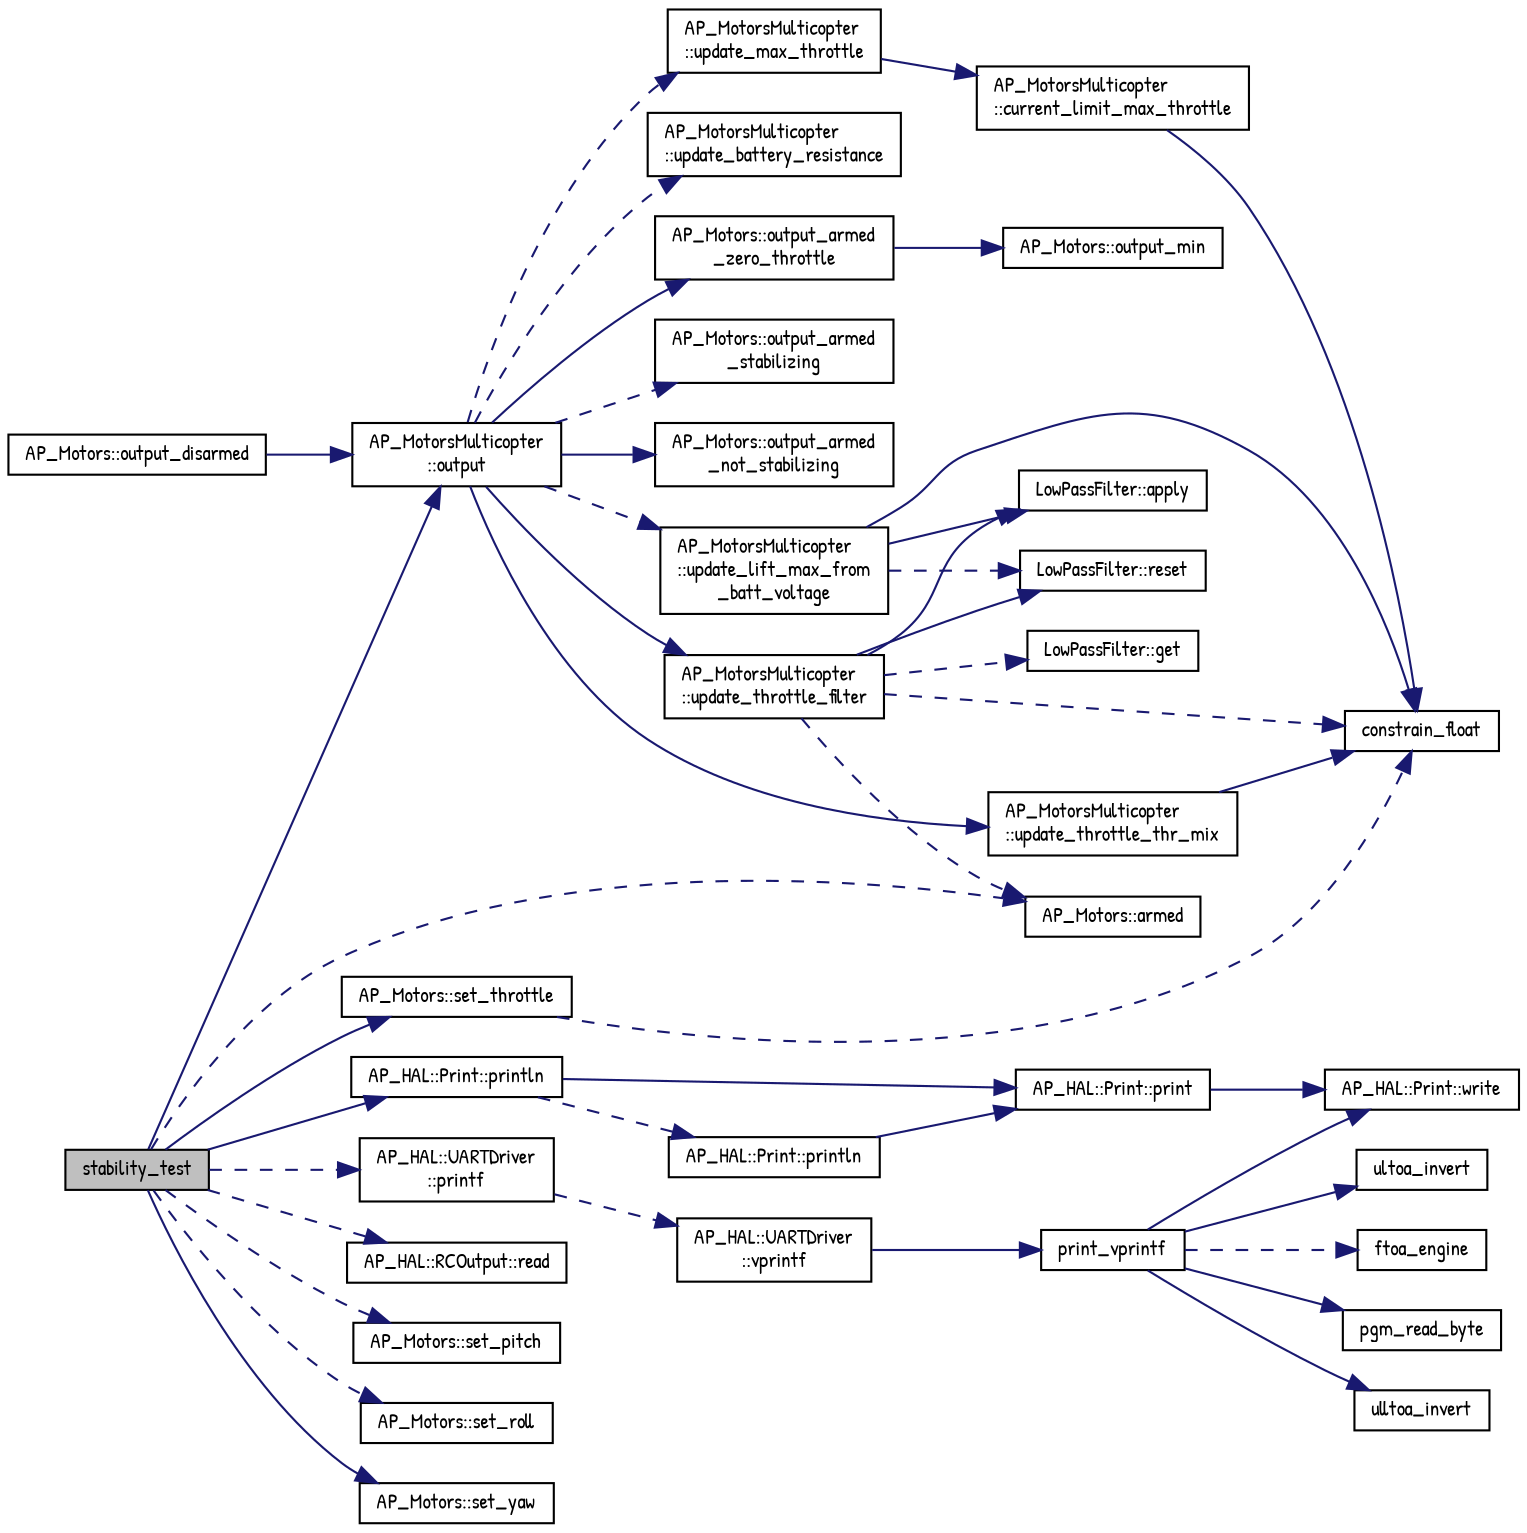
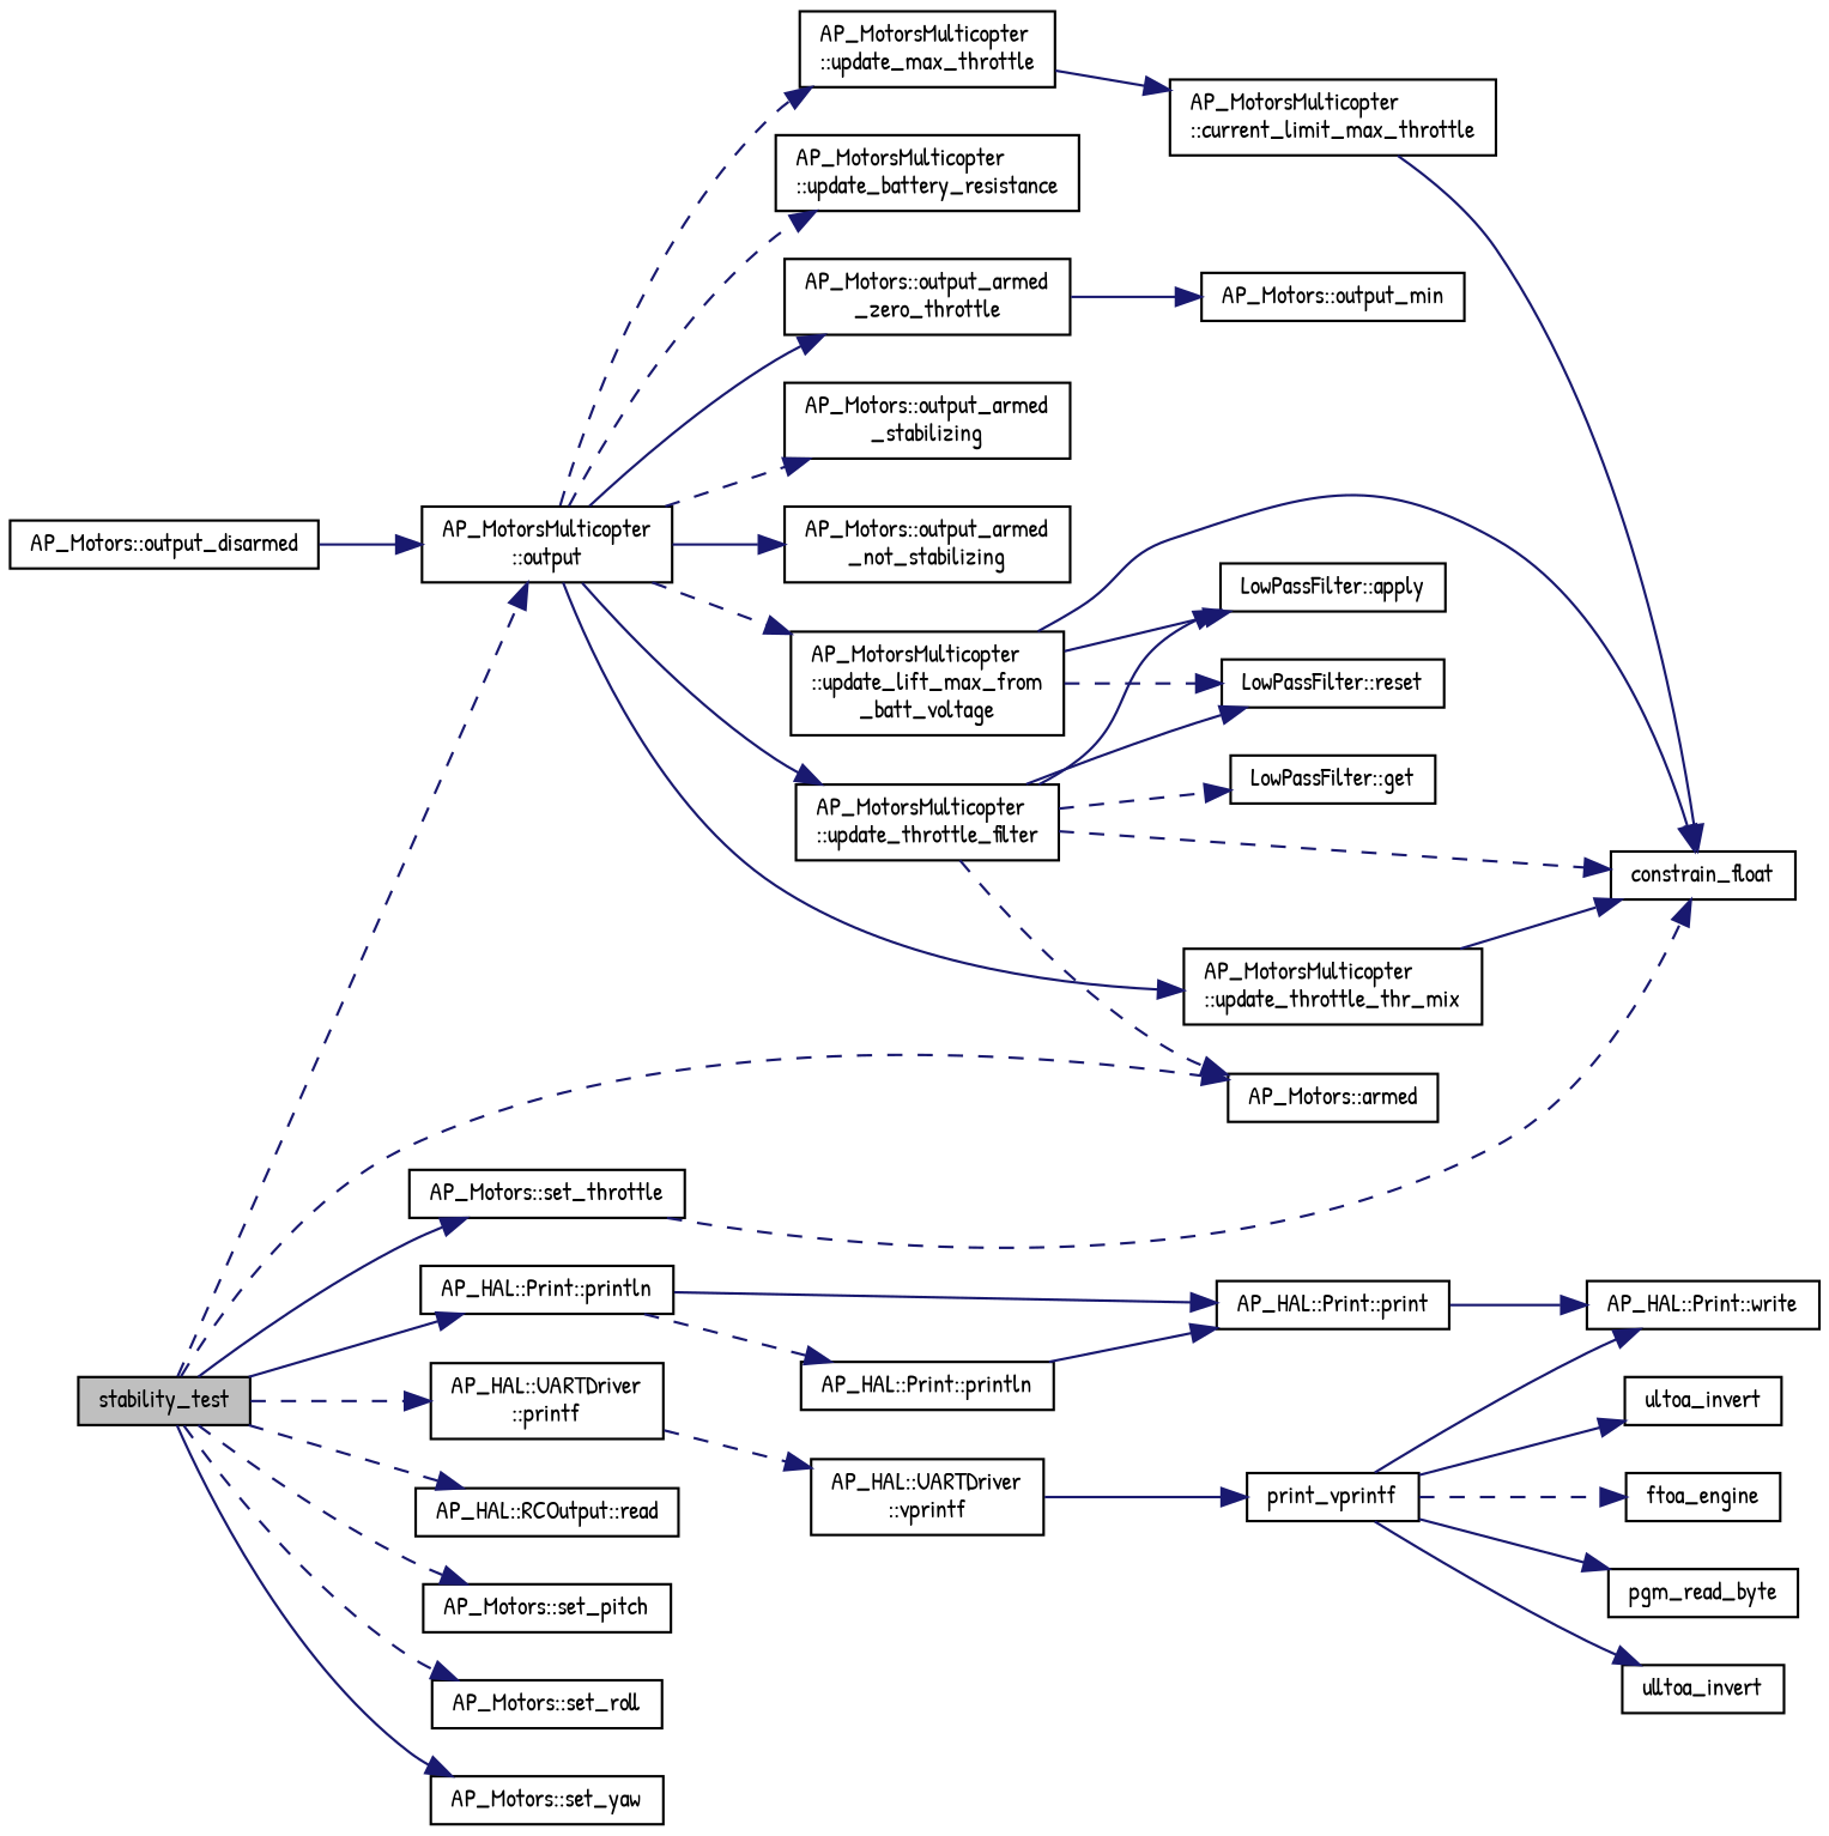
  digraph {
    fontname="Patrick Hand"
    rankdir=LR
    node [color=black fillcolor=white fontname="Patrick Hand" fontsize=10 shape=record style=filled]
    edge [color=midnightblue fontname="Patrick Hand" fontsize=10 labelfontname=Helvetica labelfontsize=10 style=solid]
    n1 [fillcolor=grey75 fontcolor=black height=0.2 label=stability_test width=0.4]
    n2 [height=0.2 label="AP_HAL::UARTDriver\l::printf" width=0.4]
    n3 [height=0.2 label="AP_Motors::armed" width=0.4]
    n4 [height=0.2 label="AP_Motors::set_pitch" width=0.4]
    n5 [height=0.2 label="AP_Motors::set_roll" width=0.4]
    n6 [height=0.2 label="AP_Motors::set_yaw" width=0.4]
    n7 [height=0.2 label="AP_Motors::set_throttle" width=0.4]
    n8 [height=0.2 label="AP_MotorsMulticopter\l::output" width=0.4]
    n9 [height=0.2 label="AP_HAL::RCOutput::read" width=0.4]
    n10 [height=0.2 label="AP_HAL::Print::println" width=0.4]
    n11 [height=0.2 label="AP_HAL::UARTDriver\l::vprintf" width=0.4]
    n12 [height=0.2 label=constrain_float width=0.4]
    n13 [height=0.2 label="AP_MotorsMulticopter\l::update_throttle_filter" width=0.4]
    n14 [height=0.2 label="AP_MotorsMulticopter\l::update_max_throttle" width=0.4]
    n15 [height=0.2 label="AP_MotorsMulticopter\l::update_battery_resistance" width=0.4]
    n16 [height=0.2 label="AP_MotorsMulticopter\l::update_lift_max_from\l_batt_voltage" width=0.4]
    n17 [height=0.2 label="AP_MotorsMulticopter\l::update_throttle_thr_mix" width=0.4]
    n18 [height=0.2 label="AP_Motors::output_armed\l_zero_throttle" width=0.4]
    n19 [height=0.2 label="AP_Motors::output_armed\l_stabilizing" width=0.4]
    n20 [height=0.2 label="AP_Motors::output_armed\l_not_stabilizing" width=0.4]
    n21 [height=0.2 label="AP_HAL::Print::print" width=0.4]
    n22 [height=0.2 label="AP_HAL::Print::println" width=0.4]
    n23 [height=0.2 label=print_vprintf width=0.4]
    n24 [height=0.2 label="AP_HAL::Print::write" width=0.4]
    n25 [height=0.2 label=ftoa_engine width=0.4]
    n26 [height=0.2 label=pgm_read_byte width=0.4]
    n27 [height=0.2 label=ulltoa_invert width=0.4]
    n28 [height=0.2 label=ultoa_invert width=0.4]
    n29 [height=0.2 label="LowPassFilter::apply" width=0.4]
    n30 [height=0.2 label="LowPassFilter::reset" width=0.4]
    n31 [height=0.2 label="LowPassFilter::get" width=0.4]
    n32 [height=0.2 label="AP_MotorsMulticopter\l::current_limit_max_throttle" width=0.4]
    n33 [height=0.2 label="AP_Motors::output_min" width=0.4]
    n34 [height=0.2 label="AP_Motors::output_disarmed" width=0.4]
    n1 -> n2 [style=dashed]
    n1 -> n3 [style=dashed]
    n1 -> n4 [style=dashed]
    n1 -> n5 [style=dashed]
    n1 -> n6
    n1 -> n7
-   n1 -> n8
+   n1 -> n8 [style=dashed]
    n1 -> n9 [style=dashed]
    n1 -> n10
    n2 -> n11 [style=dashed]
    n7 -> n12 [style=dashed]
    n8 -> n13
    n8 -> n14 [style=dashed]
    n8 -> n15 [style=dashed]
    n8 -> n16 [style=dashed]
    n8 -> n17
    n8 -> n18
    n8 -> n19 [style=dashed]
    n8 -> n20
    n10 -> n21
    n10 -> n22 [style=dashed]
    n11 -> n23
    n13 -> n3 [style=dashed]
    n13 -> n12 [style=dashed]
    n13 -> n29
    n13 -> n30
    n13 -> n31 [style=dashed]
    n14 -> n32
    n16 -> n12
    n16 -> n29
    n16 -> n30 [style=dashed]
    n17 -> n12
    n18 -> n33
    n21 -> n24
    n22 -> n21
    n23 -> n24
    n23 -> n25 [style=dashed]
    n23 -> n26
    n23 -> n27
    n23 -> n28
    n32 -> n12
    n34 -> n8
  }
